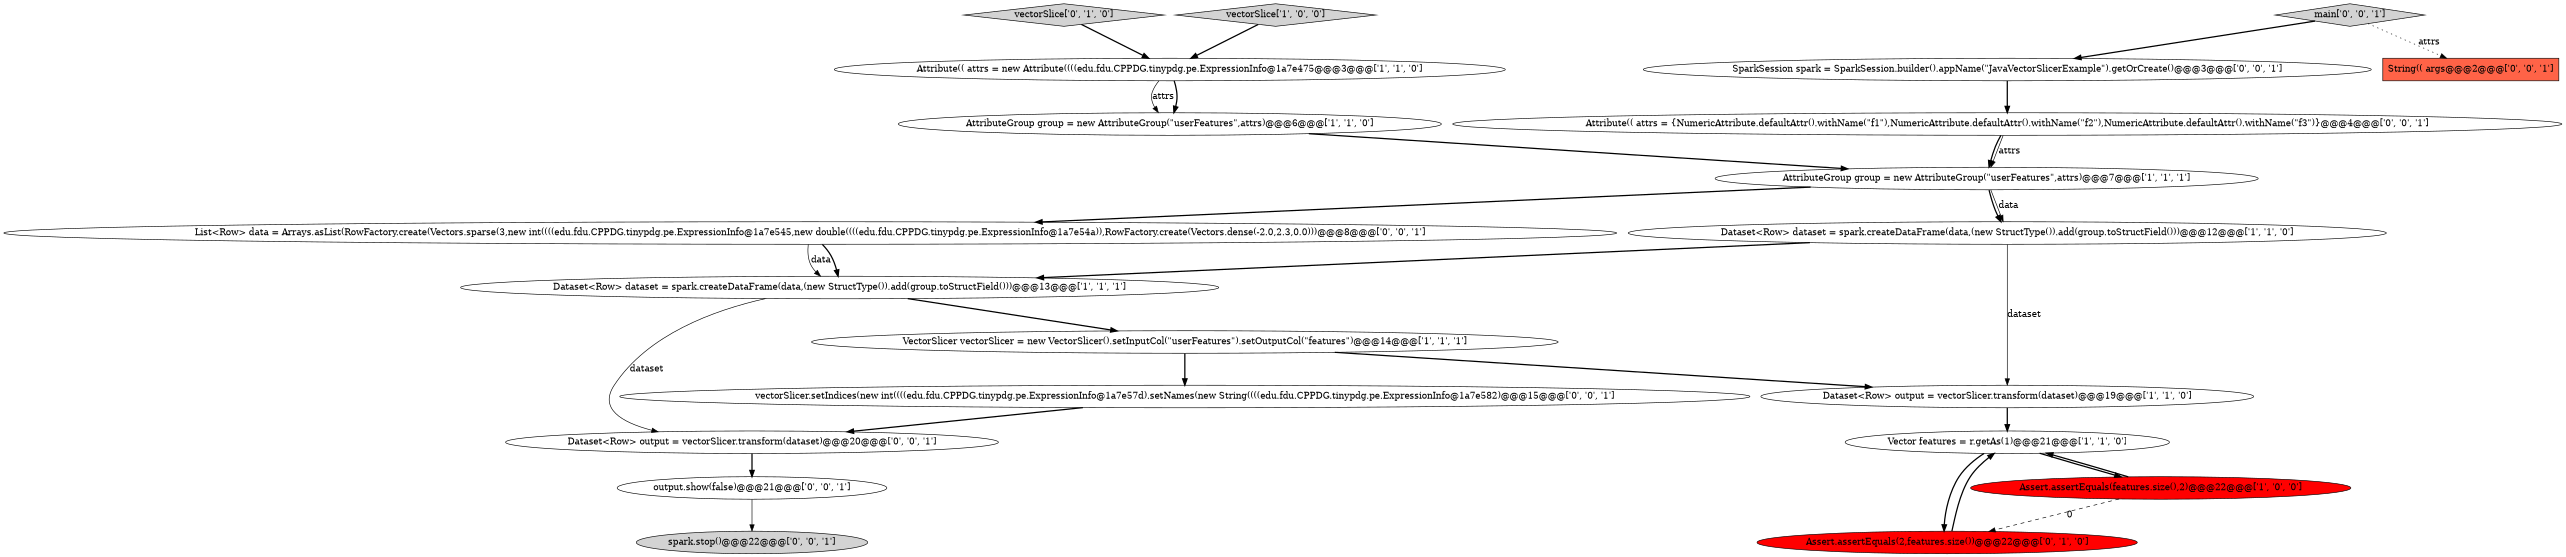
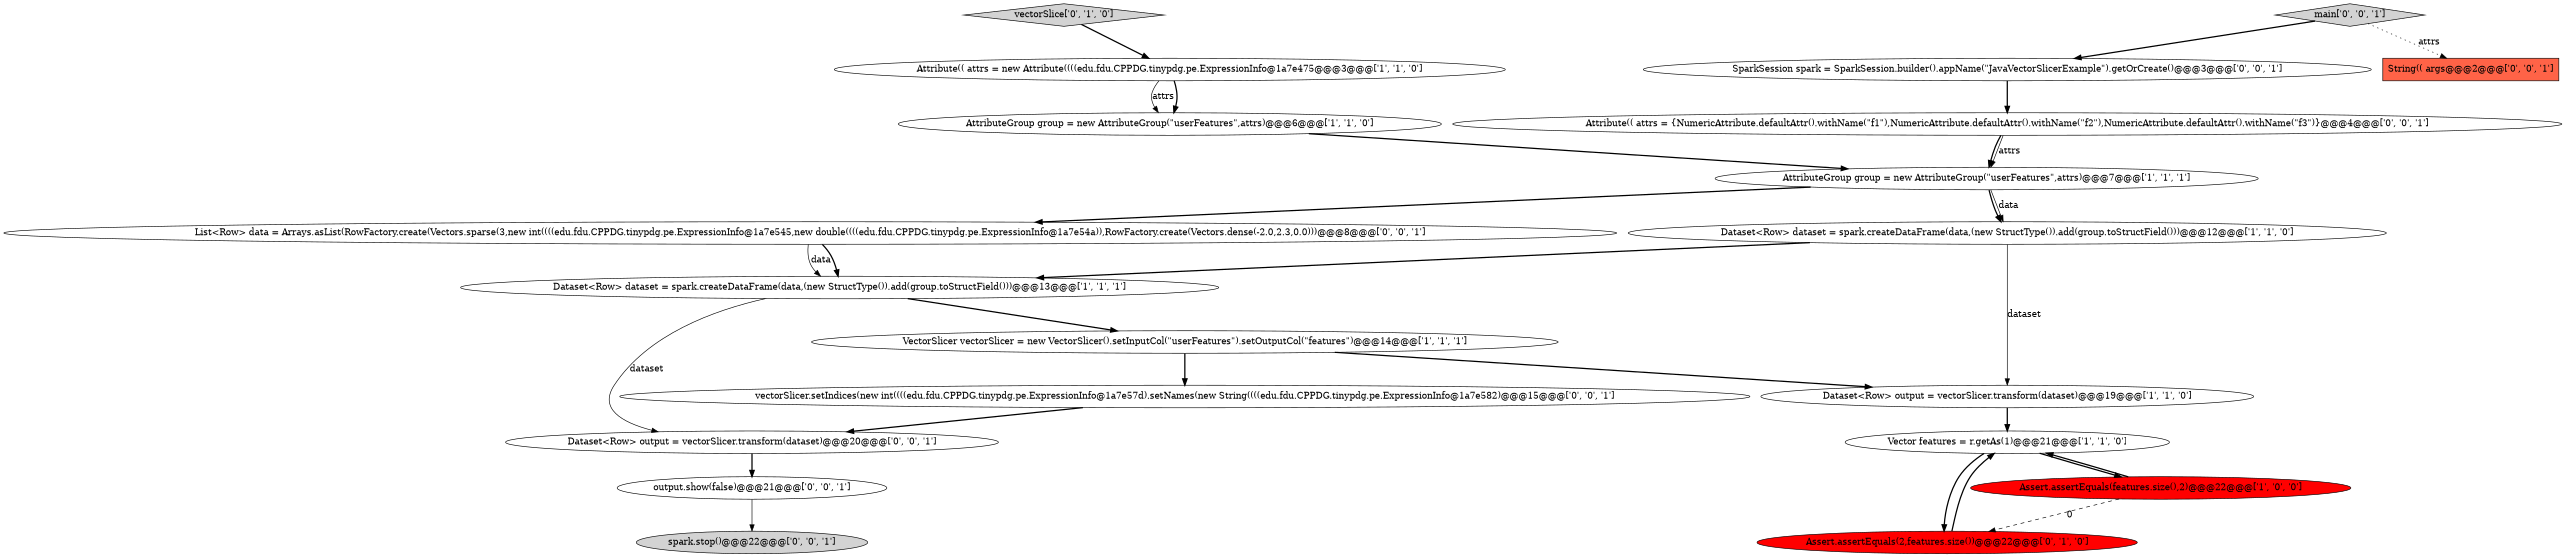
  digraph {
    node [fillcolor=white shape=ellipse style=filled]
    edge [style=bold]
    n1 [label="VectorSlicer vectorSlicer = new VectorSlicer().setInputCol(\"userFeatures\").setOutputCol(\"features\")@@@14@@@['1', '1', '1']"]
    n2 [label="Dataset<Row> output = vectorSlicer.transform(dataset)@@@19@@@['1', '1', '0']"]
    n3 [label="vectorSlicer.setIndices(new int((((edu.fdu.CPPDG.tinypdg.pe.ExpressionInfo@1a7e57d).setNames(new String((((edu.fdu.CPPDG.tinypdg.pe.ExpressionInfo@1a7e582)@@@15@@@['0', '0', '1']"]
    n4 [label="Vector features = r.getAs(1)@@@21@@@['1', '1', '0']"]
    n5 [label="Dataset<Row> output = vectorSlicer.transform(dataset)@@@20@@@['0', '0', '1']"]
    n6 [fillcolor=red label="Assert.assertEquals(features.size(),2)@@@22@@@['1', '0', '0']"]
    n7 [fillcolor=red label="Assert.assertEquals(2,features.size())@@@22@@@['0', '1', '0']"]
    n8 [label="List<Row> data = Arrays.asList(RowFactory.create(Vectors.sparse(3,new int((((edu.fdu.CPPDG.tinypdg.pe.ExpressionInfo@1a7e545,new double((((edu.fdu.CPPDG.tinypdg.pe.ExpressionInfo@1a7e54a)),RowFactory.create(Vectors.dense(-2.0,2.3,0.0)))@@@8@@@['0', '0', '1']"]
    n9 [label="Dataset<Row> dataset = spark.createDataFrame(data,(new StructType()).add(group.toStructField()))@@@13@@@['1', '1', '1']"]
    n10 [fillcolor=lightgray label="vectorSlice['0', '1', '0']" shape=diamond]
    n11 [label="Attribute(( attrs = new Attribute((((edu.fdu.CPPDG.tinypdg.pe.ExpressionInfo@1a7e475@@@3@@@['1', '1', '0']"]
    n12 [label="AttributeGroup group = new AttributeGroup(\"userFeatures\",attrs)@@@6@@@['1', '1', '0']"]
    n13 [label="output.show(false)@@@21@@@['0', '0', '1']"]
    n14 [fillcolor=lightgray label="spark.stop()@@@22@@@['0', '0', '1']"]
    n15 [fillcolor=lightgray label="main['0', '0', '1']" shape=diamond]
    n16 [label="SparkSession spark = SparkSession.builder().appName(\"JavaVectorSlicerExample\").getOrCreate()@@@3@@@['0', '0', '1']"]
    n17 [fillcolor=tomato label="String(( args@@@2@@@['0', '0', '1']" shape=box]
    n18 [label="Attribute(( attrs = {NumericAttribute.defaultAttr().withName(\"f1\"),NumericAttribute.defaultAttr().withName(\"f2\"),NumericAttribute.defaultAttr().withName(\"f3\")}@@@4@@@['0', '0', '1']"]
    n19 [label="AttributeGroup group = new AttributeGroup(\"userFeatures\",attrs)@@@7@@@['1', '1', '1']"]
    n20 [label="Dataset<Row> dataset = spark.createDataFrame(data,(new StructType()).add(group.toStructField()))@@@12@@@['1', '1', '0']"]
-   n21 [fillcolor=lightgray label="vectorSlice['1', '0', '0']" shape=diamond]
    n1 -> n2
    n1 -> n3
    n2 -> n4
    n3 -> n5
    n4 -> n6
    n4 -> n7
    n5 -> n13
    n6 -> n4
    n6 -> n7 [label=0 style=dashed]
    n7 -> n4
    n8 -> n9 [label=data style=solid]
    n8 -> n9
    n9 -> n1
    n9 -> n5 [label=dataset style=solid]
    n10 -> n11
    n11 -> n12
    n11 -> n12 [label=attrs style=solid]
    n12 -> n19
    n13 -> n14 [style=solid]
    n15 -> n16
    n15 -> n17 [label=attrs style=dotted]
    n16 -> n18
    n18 -> n19 [label=attrs style=solid]
    n18 -> n19
    n19 -> n8
    n19 -> n20
    n19 -> n20 [label=data style=solid]
    n20 -> n2 [label=dataset style=solid]
    n20 -> n9
-   n21 -> n11
  }
